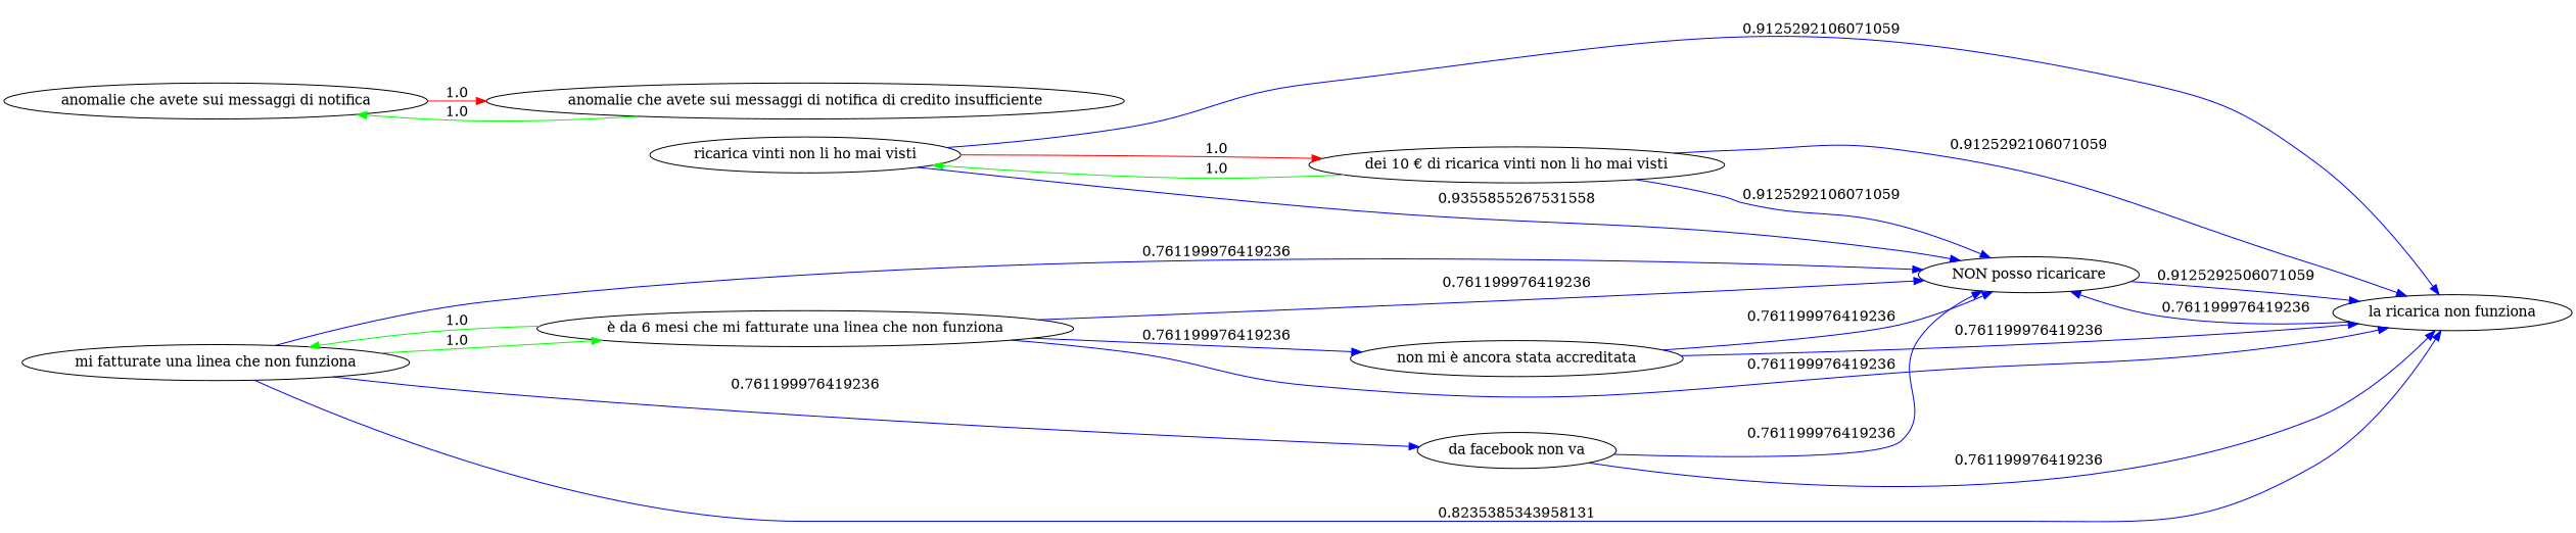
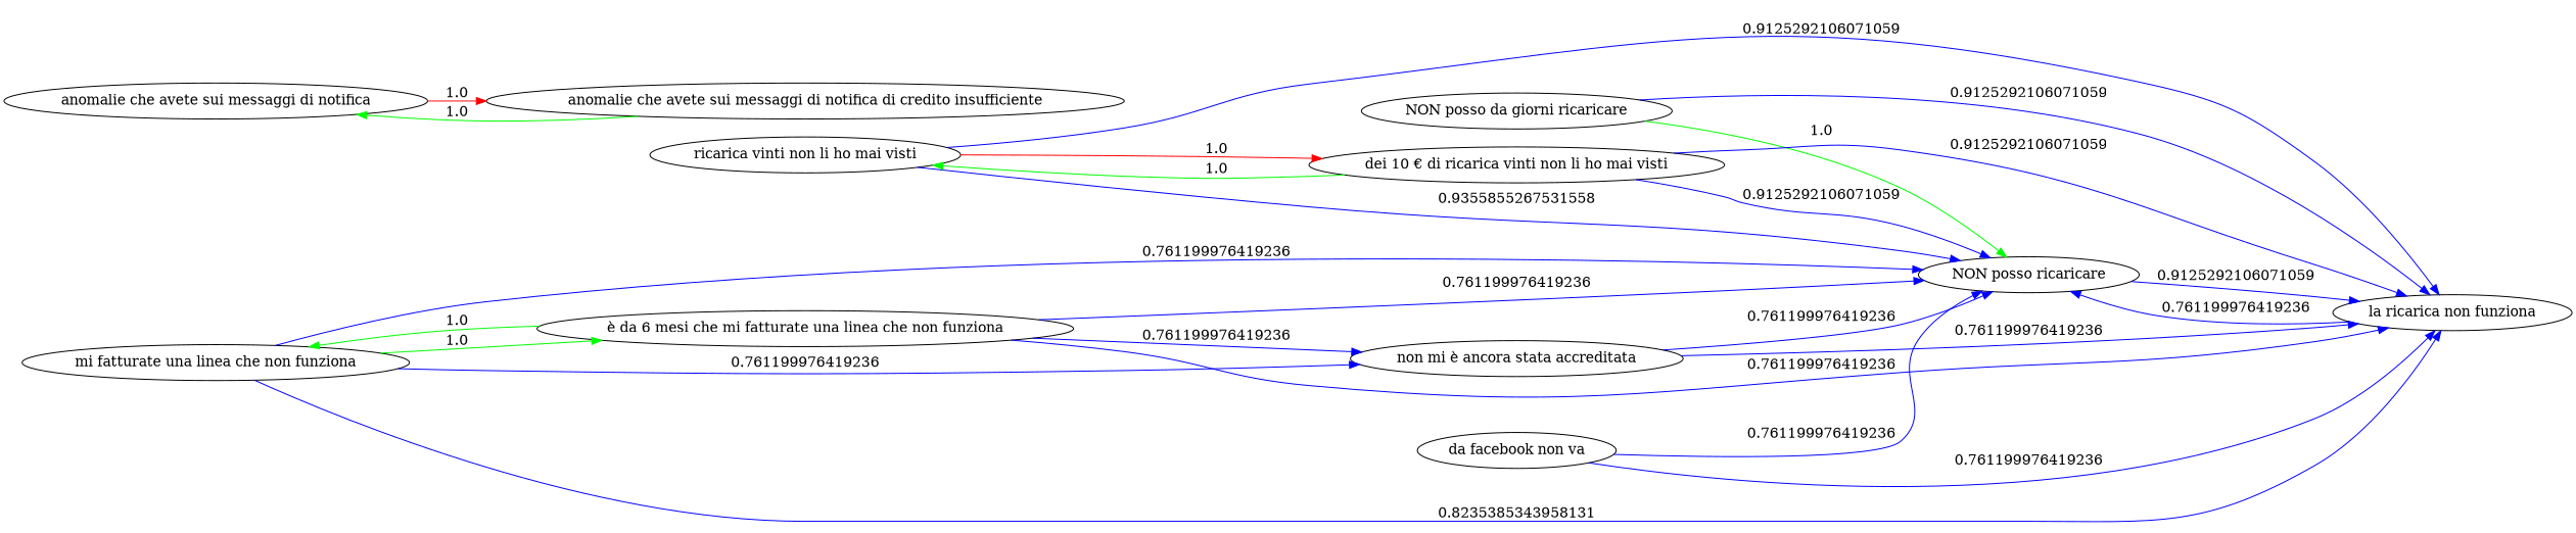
  digraph {
    rankdir=LR
    edge [color=blue]
    "NON posso ricaricare"
    "la ricarica non funziona"
+   "NON posso da giorni ricaricare"
    "anomalie che avete sui messaggi di notifica"
    "anomalie che avete sui messaggi di notifica di credito insufficiente"
    "da facebook non va"
    "ricarica vinti non li ho mai visti"
    "dei 10 € di ricarica vinti non li ho mai visti"
    "non mi è ancora stata accreditata"
    "mi fatturate una linea che non funziona"
    "è da 6 mesi che mi fatturate una linea che non funziona"
-   "NON posso ricaricare" -> "la ricarica non funziona" [label=0.9125292506071059]
+   "NON posso ricaricare" -> "la ricarica non funziona" [label=0.9125292106071059]
    "la ricarica non funziona" -> "NON posso ricaricare" [label=0.761199976419236]
+   "NON posso da giorni ricaricare" -> "NON posso ricaricare" [color=green label=1.0]
+   "NON posso da giorni ricaricare" -> "la ricarica non funziona" [label=0.9125292106071059]
    "anomalie che avete sui messaggi di notifica" -> "anomalie che avete sui messaggi di notifica di credito insufficiente" [color=red label=1.0]
    "anomalie che avete sui messaggi di notifica di credito insufficiente" -> "anomalie che avete sui messaggi di notifica" [color=green label=1.0]
    "da facebook non va" -> "NON posso ricaricare" [label=0.761199976419236]
    "da facebook non va" -> "la ricarica non funziona" [label=0.761199976419236]
    "ricarica vinti non li ho mai visti" -> "NON posso ricaricare" [label=0.9355855267531558]
    "ricarica vinti non li ho mai visti" -> "la ricarica non funziona" [label=0.9125292106071059]
    "ricarica vinti non li ho mai visti" -> "dei 10 € di ricarica vinti non li ho mai visti" [color=red label=1.0]
    "dei 10 € di ricarica vinti non li ho mai visti" -> "NON posso ricaricare" [label=0.9125292106071059]
    "dei 10 € di ricarica vinti non li ho mai visti" -> "la ricarica non funziona" [label=0.9125292106071059]
    "dei 10 € di ricarica vinti non li ho mai visti" -> "ricarica vinti non li ho mai visti" [color=green label=1.0]
    "non mi è ancora stata accreditata" -> "NON posso ricaricare" [label=0.761199976419236]
    "non mi è ancora stata accreditata" -> "la ricarica non funziona" [label=0.761199976419236]
    "mi fatturate una linea che non funziona" -> "NON posso ricaricare" [label=0.761199976419236]
    "mi fatturate una linea che non funziona" -> "la ricarica non funziona" [label=0.8235385343958131]
-   "mi fatturate una linea che non funziona" -> "da facebook non va" [label=0.761199976419236]
+   "mi fatturate una linea che non funziona" -> "non mi è ancora stata accreditata" [label=0.761199976419236]
    "mi fatturate una linea che non funziona" -> "è da 6 mesi che mi fatturate una linea che non funziona" [color=green label=1.0]
    "è da 6 mesi che mi fatturate una linea che non funziona" -> "NON posso ricaricare" [label=0.761199976419236]
    "è da 6 mesi che mi fatturate una linea che non funziona" -> "la ricarica non funziona" [label=0.761199976419236]
    "è da 6 mesi che mi fatturate una linea che non funziona" -> "non mi è ancora stata accreditata" [label=0.761199976419236]
    "è da 6 mesi che mi fatturate una linea che non funziona" -> "mi fatturate una linea che non funziona" [color=green label=1.0]
  }
